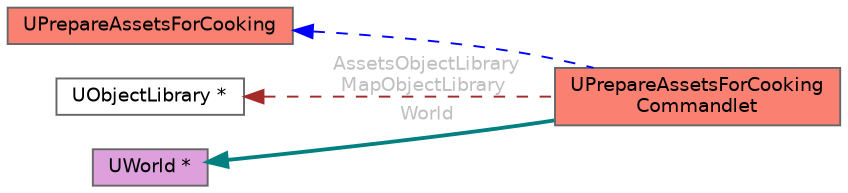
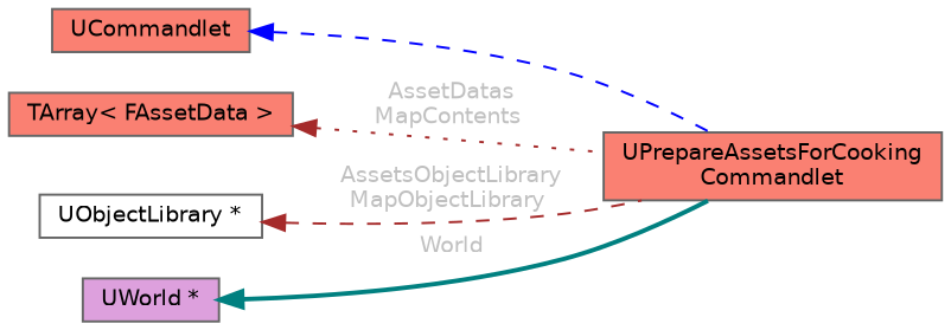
  digraph {
    rankdir=LR
    node [color=gray40 fillcolor=salmon fontname=Helvetica fontsize=10 shape=box style=filled]
    edge [color=brown dir=back fontname=Helvetica fontsize=10 labelfontname=Helvetica labelfontsize=10 style=dashed fontcolor=grey]
    n1 [fontcolor=black height=0.2 label="UPrepareAssetsForCooking\lCommandlet" width=0.4]
-   n2 [height=0.2 label=UPrepareAssetsForCooking width=0.4]
+   n2 [height=0.2 label=UCommandlet width=0.4]
+   n3 [height=0.2 label="TArray\< FAssetData \>" width=0.4]
    n4 [fillcolor=white height=0.2 label="UObjectLibrary *" width=0.4]
    n5 [fillcolor=plum height=0.2 label="UWorld *" width=0.4]
    n2 -> n1 [color=blue fontcolor=""]
+   n3 -> n1 [label=" AssetDatas\nMapContents" style=dotted]
    n4 -> n1 [label=" AssetsObjectLibrary\nMapObjectLibrary"]
    n5 -> n1 [color=teal label=" World" style=bold]
  }
